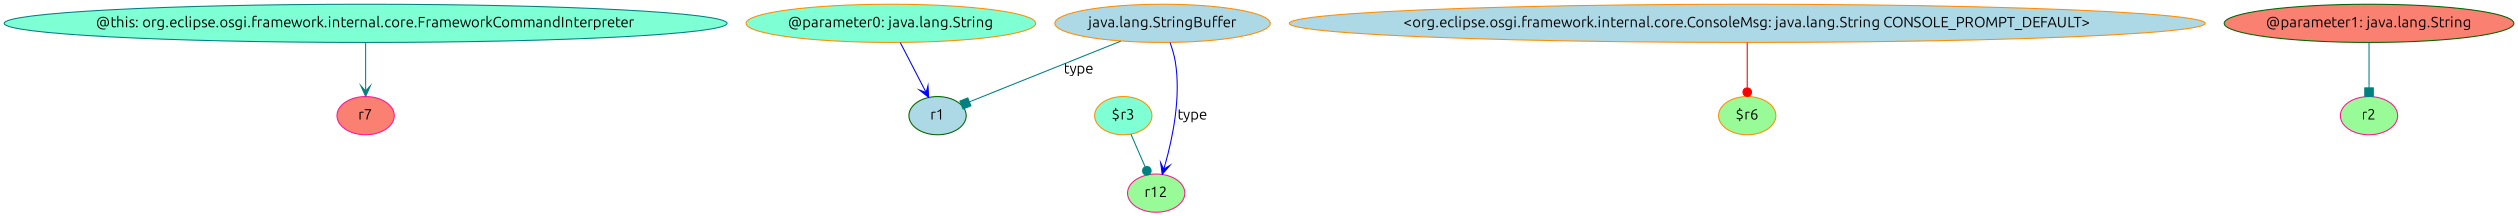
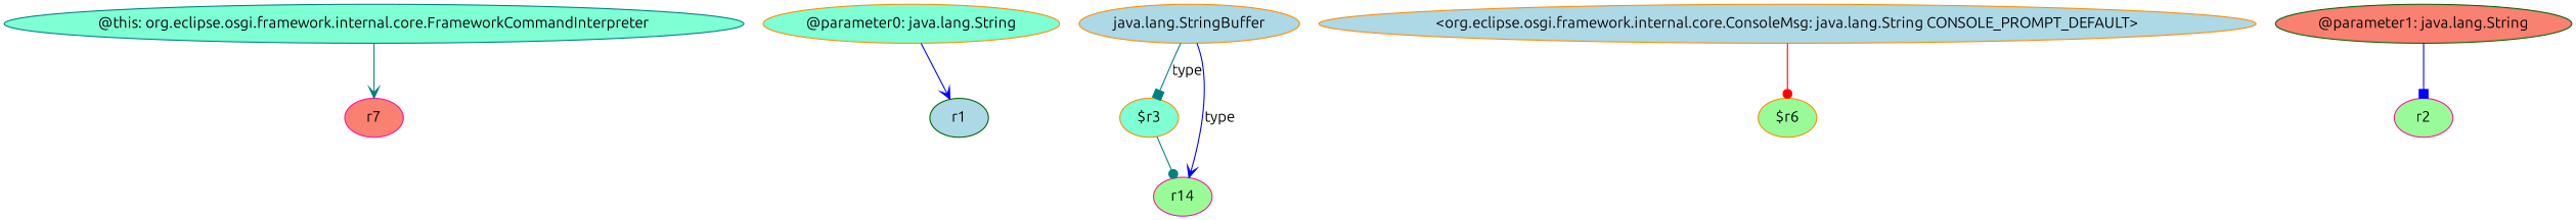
  digraph {
    fontname=Ubuntu
    node [color=darkorange fillcolor=aquamarine fontname=Ubuntu style=filled]
    edge [arrowhead=vee color=teal fontname=Ubuntu]
    n1 [color=teal label="@this: org.eclipse.osgi.framework.internal.core.FrameworkCommandInterpreter"]
    n2 [color=deeppink fillcolor=salmon label=r7]
    n3 [label="@parameter0: java.lang.String"]
    n4 [color=darkgreen fillcolor=lightblue label=r1]
    n5 [fillcolor=lightblue label="java.lang.StringBuffer"]
    n6 [label="$r3"]
-   n7 [color=deeppink fillcolor=palegreen label=r12]
+   n7 [color=deeppink fillcolor=palegreen label=r14]
    n8 [fillcolor=lightblue label="<org.eclipse.osgi.framework.internal.core.ConsoleMsg: java.lang.String CONSOLE_PROMPT_DEFAULT>"]
    n9 [fillcolor=palegreen label="$r6"]
    n10 [color=darkgreen fillcolor=salmon label="@parameter1: java.lang.String"]
    n11 [color=deeppink fillcolor=palegreen label=r2]
    n1 -> n2
    n3 -> n4 [color=blue]
-   n5 -> n4 [arrowhead=box label=type]
+   n5 -> n6 [arrowhead=box label=type]
    n5 -> n7 [color=blue label=type]
    n6 -> n7 [arrowhead=dot]
    n8 -> n9 [arrowhead=dot color=red]
-   n10 -> n11 [arrowhead=box]
+   n10 -> n11 [arrowhead=box color=blue]
  }
